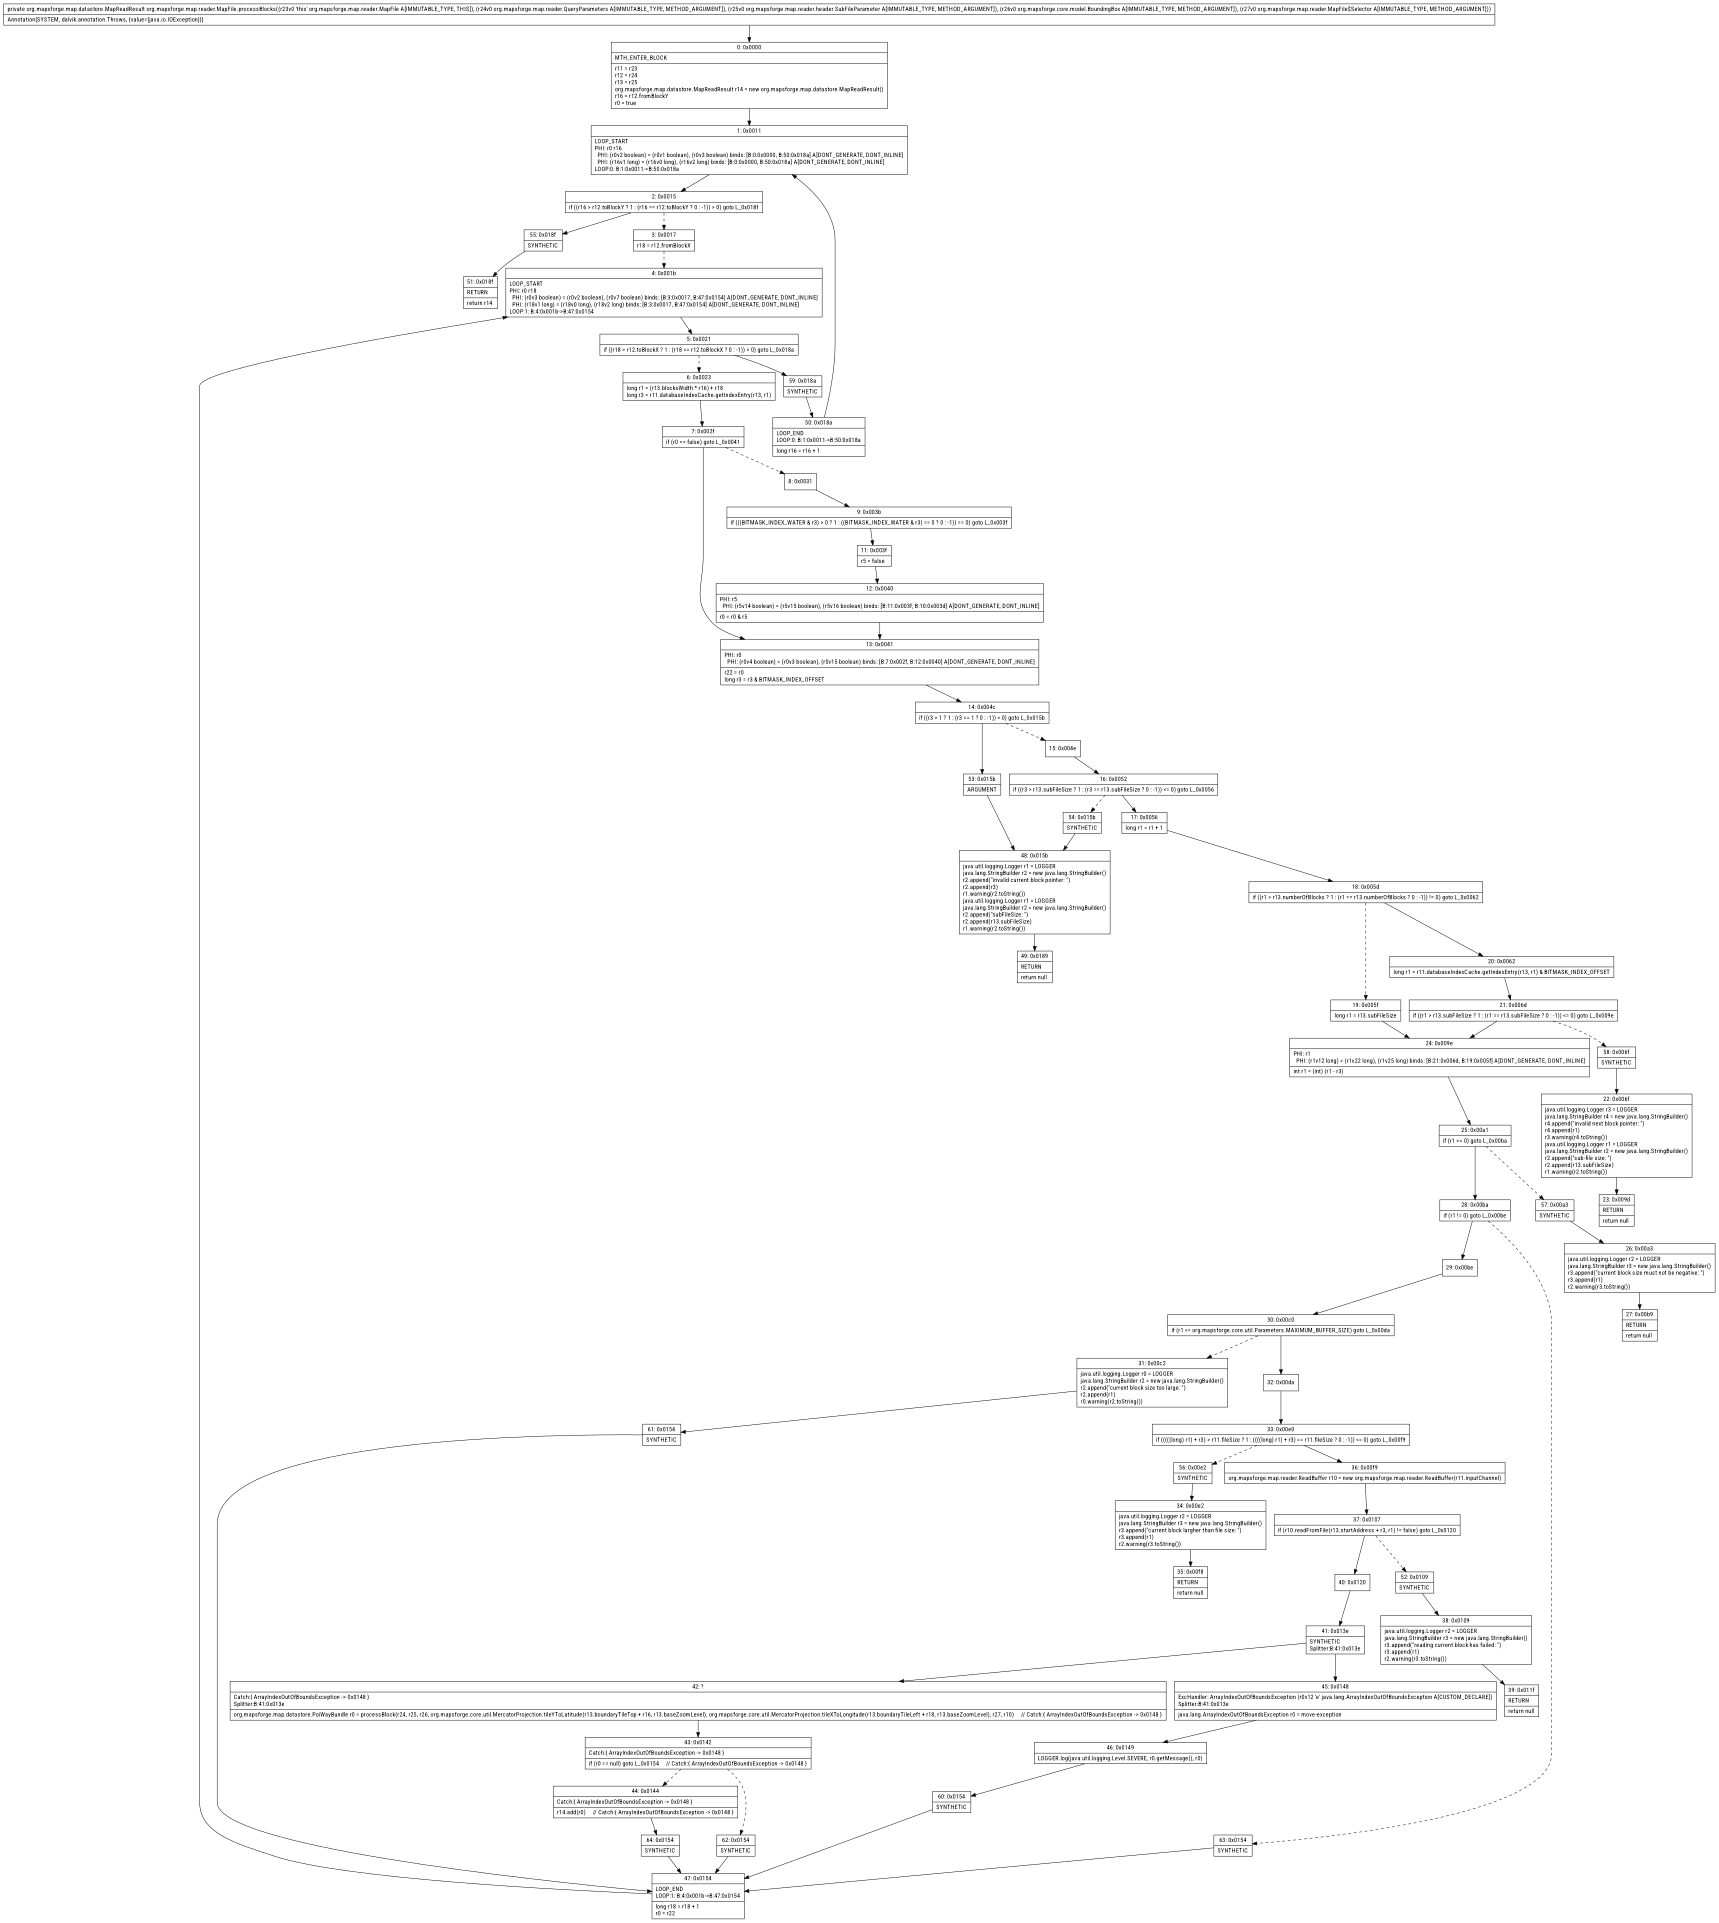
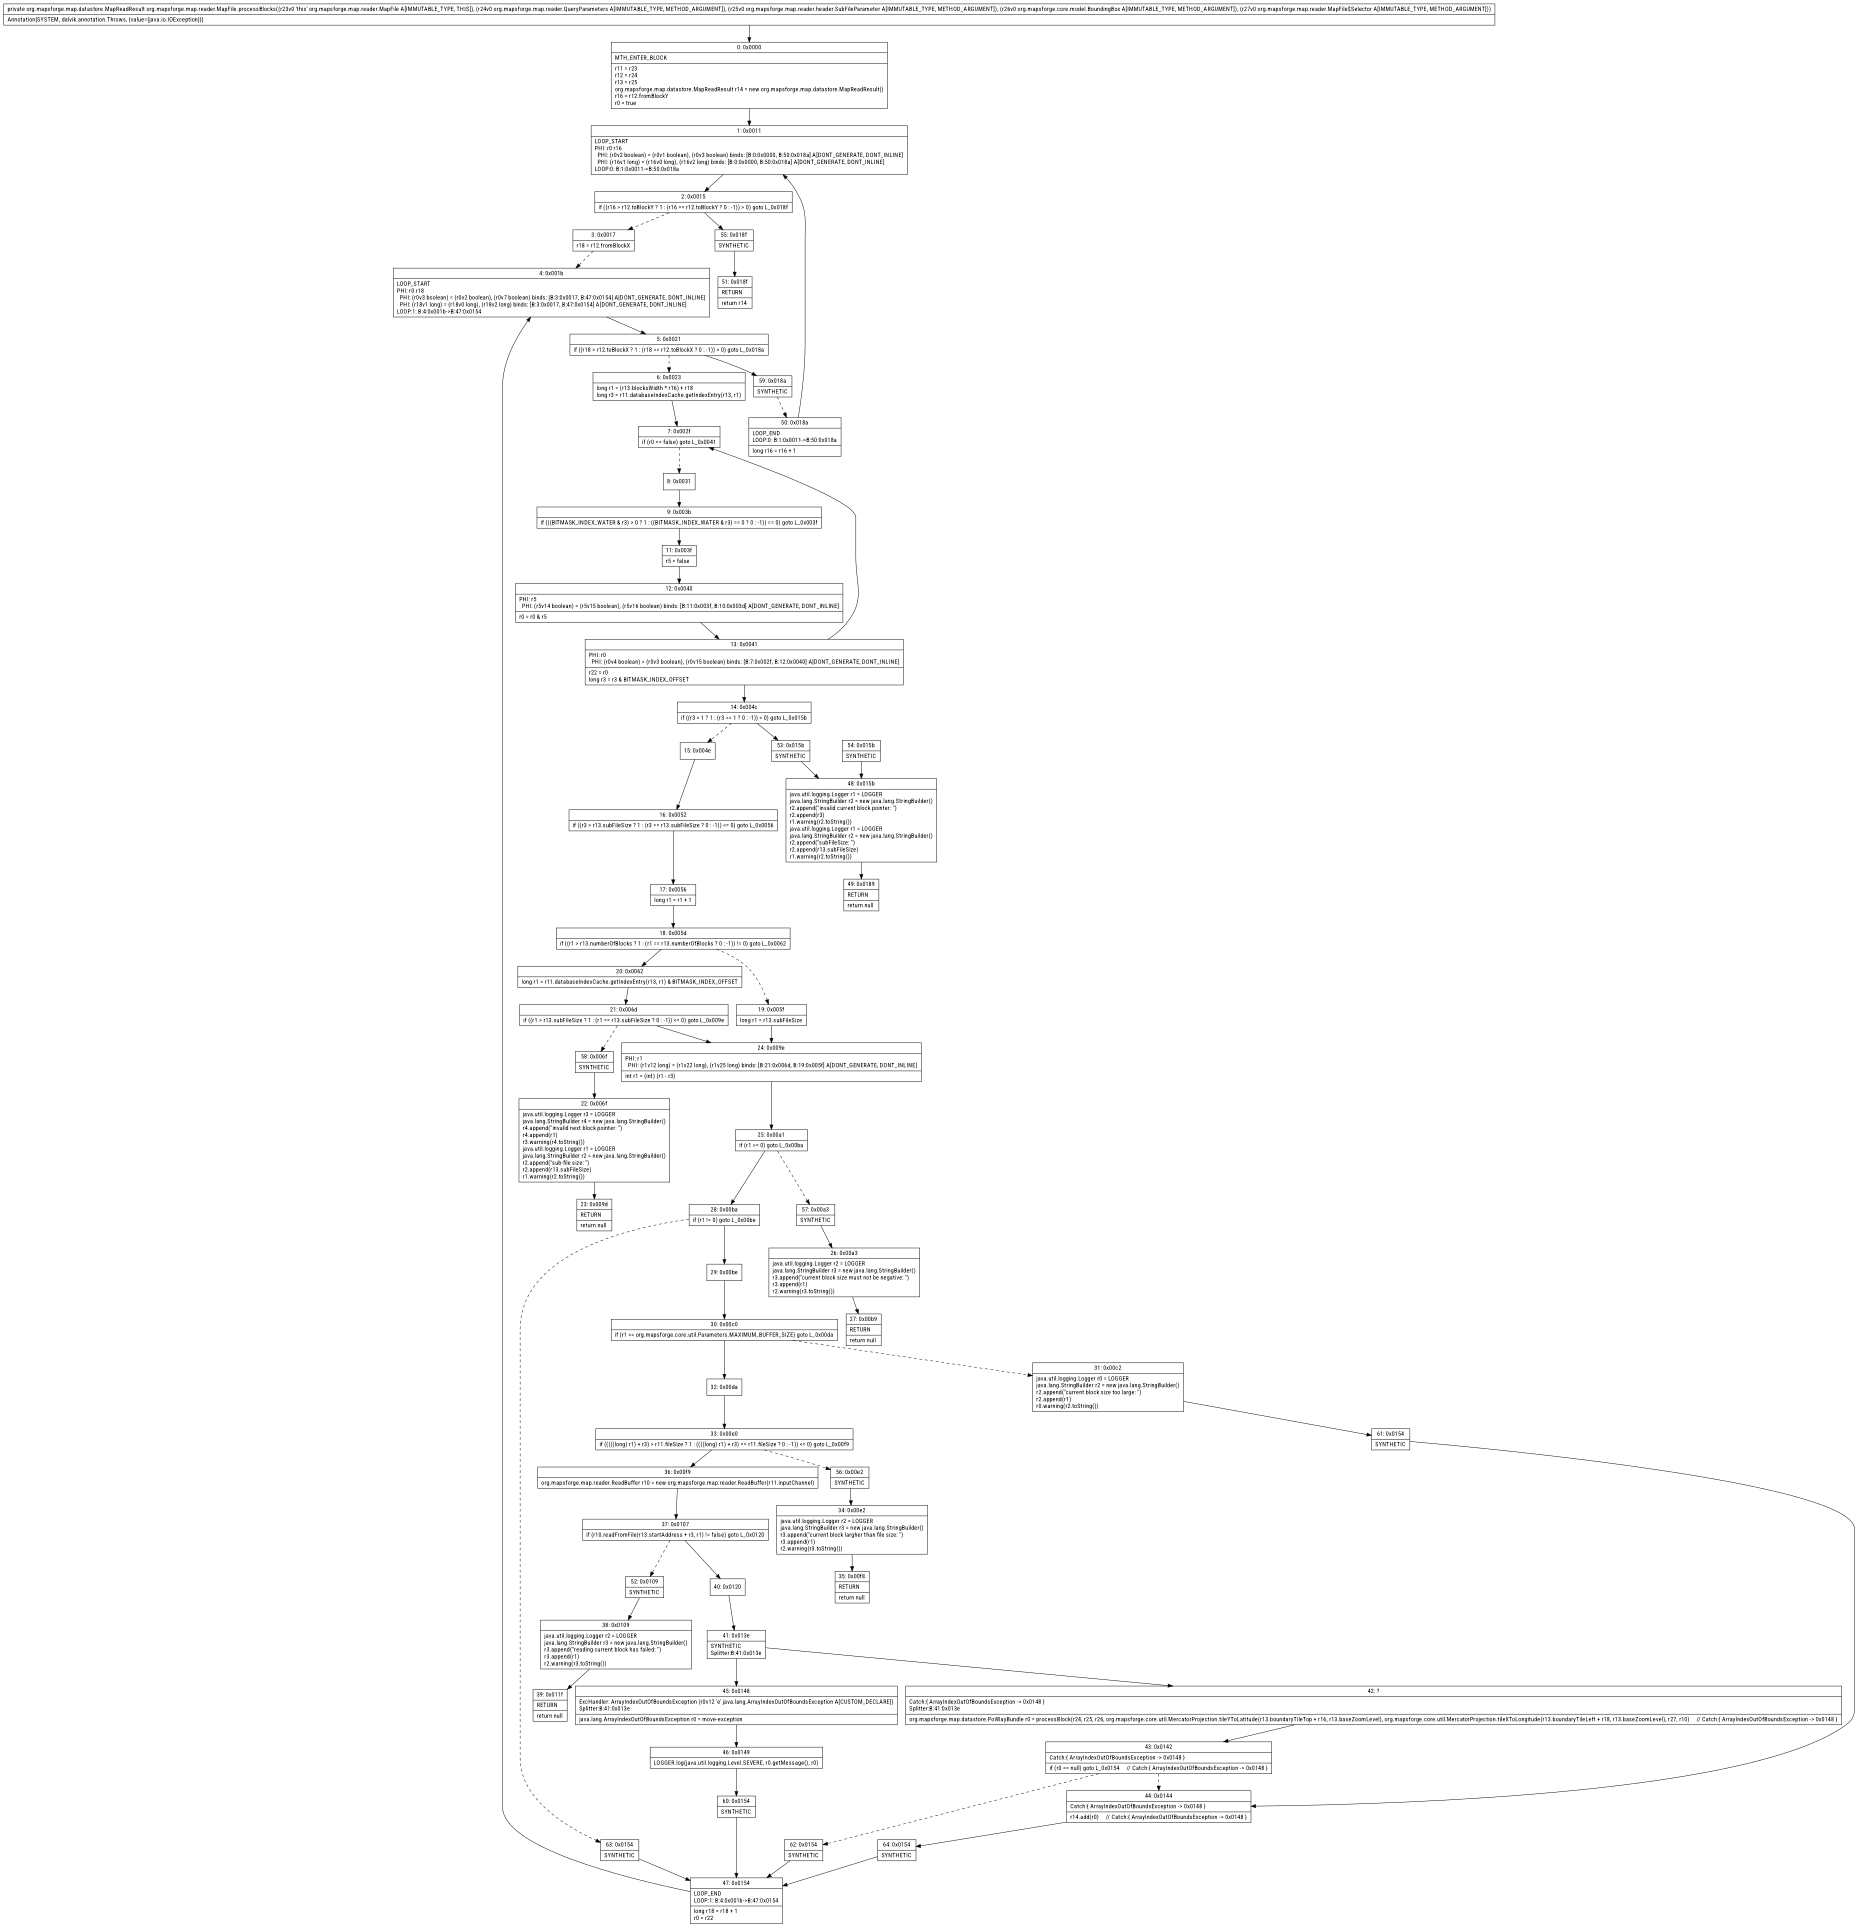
  digraph {
    fontname="Roboto Condensed"
    node [fontname="Roboto Condensed" shape=record]
    edge [fontname="Roboto Condensed"]
    n1 [label="{0\:\ 0x0000|MTH_ENTER_BLOCK\l|r11 = r23\lr12 = r24\lr13 = r25\lorg.mapsforge.map.datastore.MapReadResult r14 = new org.mapsforge.map.datastore.MapReadResult()\lr16 = r12.fromBlockY\lr0 = true\l}"]
    n2 [label="{1\:\ 0x0011|LOOP_START\lPHI: r0 r16 \l  PHI: (r0v2 boolean) = (r0v1 boolean), (r0v3 boolean) binds: [B:0:0x0000, B:50:0x018a] A[DONT_GENERATE, DONT_INLINE]\l  PHI: (r16v1 long) = (r16v0 long), (r16v2 long) binds: [B:0:0x0000, B:50:0x018a] A[DONT_GENERATE, DONT_INLINE]\lLOOP:0: B:1:0x0011\-\>B:50:0x018a\l}"]
    n3 [label="{2\:\ 0x0015|if ((r16 \> r12.toBlockY ? 1 : (r16 == r12.toBlockY ? 0 : \-1)) \> 0) goto L_0x018f\l}"]
    n4 [label="{3\:\ 0x0017|r18 = r12.fromBlockX\l}"]
    n5 [label="{55\:\ 0x018f|SYNTHETIC\l}"]
    n6 [label="{4\:\ 0x001b|LOOP_START\lPHI: r0 r18 \l  PHI: (r0v3 boolean) = (r0v2 boolean), (r0v7 boolean) binds: [B:3:0x0017, B:47:0x0154] A[DONT_GENERATE, DONT_INLINE]\l  PHI: (r18v1 long) = (r18v0 long), (r18v2 long) binds: [B:3:0x0017, B:47:0x0154] A[DONT_GENERATE, DONT_INLINE]\lLOOP:1: B:4:0x001b\-\>B:47:0x0154\l}"]
    n7 [label="{51\:\ 0x018f|RETURN\l|return r14\l}"]
    n8 [label="{5\:\ 0x0021|if ((r18 \> r12.toBlockX ? 1 : (r18 == r12.toBlockX ? 0 : \-1)) \> 0) goto L_0x018a\l}"]
    n9 [label="{6\:\ 0x0023|long r1 = (r13.blocksWidth * r16) + r18\llong r3 = r11.databaseIndexCache.getIndexEntry(r13, r1)\l}"]
    n10 [label="{59\:\ 0x018a|SYNTHETIC\l}"]
    n11 [label="{7\:\ 0x002f|if (r0 == false) goto L_0x0041\l}"]
    n12 [label="{50\:\ 0x018a|LOOP_END\lLOOP:0: B:1:0x0011\-\>B:50:0x018a\l|long r16 = r16 + 1\l}"]
    n13 [label="{8\:\ 0x0031}"]
    n14 [label="{13\:\ 0x0041|PHI: r0 \l  PHI: (r0v4 boolean) = (r0v3 boolean), (r0v15 boolean) binds: [B:7:0x002f, B:12:0x0040] A[DONT_GENERATE, DONT_INLINE]\l|r22 = r0\llong r3 = r3 & BITMASK_INDEX_OFFSET\l}"]
    n15 [label="{9\:\ 0x003b|if (((BITMASK_INDEX_WATER & r3) \> 0 ? 1 : ((BITMASK_INDEX_WATER & r3) == 0 ? 0 : \-1)) == 0) goto L_0x003f\l}"]
    n16 [label="{14\:\ 0x004c|if ((r3 \> 1 ? 1 : (r3 == 1 ? 0 : \-1)) \< 0) goto L_0x015b\l}"]
    n17 [label="{11\:\ 0x003f|r5 = false\l}"]
    n18 [label="{12\:\ 0x0040|PHI: r5 \l  PHI: (r5v14 boolean) = (r5v15 boolean), (r5v16 boolean) binds: [B:11:0x003f, B:10:0x003d] A[DONT_GENERATE, DONT_INLINE]\l|r0 = r0 & r5\l}"]
    n19 [label="{15\:\ 0x004e}"]
-   n20 [label="{53\:\ 0x015b|ARGUMENT\l}"]
+   n20 [label="{53\:\ 0x015b|SYNTHETIC\l}"]
    n21 [label="{16\:\ 0x0052|if ((r3 \> r13.subFileSize ? 1 : (r3 == r13.subFileSize ? 0 : \-1)) \<= 0) goto L_0x0056\l}"]
    n22 [label="{48\:\ 0x015b|java.util.logging.Logger r1 = LOGGER\ljava.lang.StringBuilder r2 = new java.lang.StringBuilder()\lr2.append(\"invalid current block pointer: \")\lr2.append(r3)\lr1.warning(r2.toString())\ljava.util.logging.Logger r1 = LOGGER\ljava.lang.StringBuilder r2 = new java.lang.StringBuilder()\lr2.append(\"subFileSize: \")\lr2.append(r13.subFileSize)\lr1.warning(r2.toString())\l}"]
    n23 [label="{17\:\ 0x0056|long r1 = r1 + 1\l}"]
    n24 [label="{54\:\ 0x015b|SYNTHETIC\l}"]
    n25 [label="{18\:\ 0x005d|if ((r1 \> r13.numberOfBlocks ? 1 : (r1 == r13.numberOfBlocks ? 0 : \-1)) != 0) goto L_0x0062\l}"]
    n26 [label="{19\:\ 0x005f|long r1 = r13.subFileSize\l}"]
    n27 [label="{20\:\ 0x0062|long r1 = r11.databaseIndexCache.getIndexEntry(r13, r1) & BITMASK_INDEX_OFFSET\l}"]
    n28 [label="{24\:\ 0x009e|PHI: r1 \l  PHI: (r1v12 long) = (r1v22 long), (r1v25 long) binds: [B:21:0x006d, B:19:0x005f] A[DONT_GENERATE, DONT_INLINE]\l|int r1 = (int) (r1 \- r3)\l}"]
    n29 [label="{21\:\ 0x006d|if ((r1 \> r13.subFileSize ? 1 : (r1 == r13.subFileSize ? 0 : \-1)) \<= 0) goto L_0x009e\l}"]
    n30 [label="{25\:\ 0x00a1|if (r1 \>= 0) goto L_0x00ba\l}"]
    n31 [label="{58\:\ 0x006f|SYNTHETIC\l}"]
    n32 [label="{22\:\ 0x006f|java.util.logging.Logger r3 = LOGGER\ljava.lang.StringBuilder r4 = new java.lang.StringBuilder()\lr4.append(\"invalid next block pointer: \")\lr4.append(r1)\lr3.warning(r4.toString())\ljava.util.logging.Logger r1 = LOGGER\ljava.lang.StringBuilder r2 = new java.lang.StringBuilder()\lr2.append(\"sub\-file size: \")\lr2.append(r13.subFileSize)\lr1.warning(r2.toString())\l}"]
    n33 [label="{23\:\ 0x009d|RETURN\l|return null\l}"]
    n34 [label="{28\:\ 0x00ba|if (r1 != 0) goto L_0x00be\l}"]
    n35 [label="{57\:\ 0x00a3|SYNTHETIC\l}"]
    n36 [label="{29\:\ 0x00be}"]
    n37 [label="{63\:\ 0x0154|SYNTHETIC\l}"]
    n38 [label="{26\:\ 0x00a3|java.util.logging.Logger r2 = LOGGER\ljava.lang.StringBuilder r3 = new java.lang.StringBuilder()\lr3.append(\"current block size must not be negative: \")\lr3.append(r1)\lr2.warning(r3.toString())\l}"]
    n39 [label="{27\:\ 0x00b9|RETURN\l|return null\l}"]
    n40 [label="{30\:\ 0x00c0|if (r1 \<= org.mapsforge.core.util.Parameters.MAXIMUM_BUFFER_SIZE) goto L_0x00da\l}"]
    n41 [label="{47\:\ 0x0154|LOOP_END\lLOOP:1: B:4:0x001b\-\>B:47:0x0154\l|long r18 = r18 + 1\lr0 = r22\l}"]
    n42 [label="{31\:\ 0x00c2|java.util.logging.Logger r0 = LOGGER\ljava.lang.StringBuilder r2 = new java.lang.StringBuilder()\lr2.append(\"current block size too large: \")\lr2.append(r1)\lr0.warning(r2.toString())\l}"]
    n43 [label="{32\:\ 0x00da}"]
    n44 [label="{61\:\ 0x0154|SYNTHETIC\l}"]
    n45 [label="{33\:\ 0x00e0|if (((((long) r1) + r3) \> r11.fileSize ? 1 : ((((long) r1) + r3) == r11.fileSize ? 0 : \-1)) \<= 0) goto L_0x00f9\l}"]
    n46 [label="{36\:\ 0x00f9|org.mapsforge.map.reader.ReadBuffer r10 = new org.mapsforge.map.reader.ReadBuffer(r11.inputChannel)\l}"]
    n47 [label="{56\:\ 0x00e2|SYNTHETIC\l}"]
    n48 [label="{37\:\ 0x0107|if (r10.readFromFile(r13.startAddress + r3, r1) != false) goto L_0x0120\l}"]
    n49 [label="{34\:\ 0x00e2|java.util.logging.Logger r2 = LOGGER\ljava.lang.StringBuilder r3 = new java.lang.StringBuilder()\lr3.append(\"current block largher than file size: \")\lr3.append(r1)\lr2.warning(r3.toString())\l}"]
    n50 [label="{35\:\ 0x00f8|RETURN\l|return null\l}"]
    n51 [label="{40\:\ 0x0120}"]
    n52 [label="{52\:\ 0x0109|SYNTHETIC\l}"]
    n53 [label="{41\:\ 0x013e|SYNTHETIC\lSplitter:B:41:0x013e\l}"]
    n54 [label="{38\:\ 0x0109|java.util.logging.Logger r2 = LOGGER\ljava.lang.StringBuilder r3 = new java.lang.StringBuilder()\lr3.append(\"reading current block has failed: \")\lr3.append(r1)\lr2.warning(r3.toString())\l}"]
    n55 [label="{39\:\ 0x011f|RETURN\l|return null\l}"]
    n56 [label="{42\:\ ?|Catch:\{ ArrayIndexOutOfBoundsException \-\> 0x0148 \}\lSplitter:B:41:0x013e\l|org.mapsforge.map.datastore.PoiWayBundle r0 = processBlock(r24, r25, r26, org.mapsforge.core.util.MercatorProjection.tileYToLatitude(r13.boundaryTileTop + r16, r13.baseZoomLevel), org.mapsforge.core.util.MercatorProjection.tileXToLongitude(r13.boundaryTileLeft + r18, r13.baseZoomLevel), r27, r10)     \/\/ Catch:\{ ArrayIndexOutOfBoundsException \-\> 0x0148 \}\l}"]
    n57 [label="{45\:\ 0x0148|ExcHandler: ArrayIndexOutOfBoundsException (r0v12 'e' java.lang.ArrayIndexOutOfBoundsException A[CUSTOM_DECLARE])\lSplitter:B:41:0x013e\l|java.lang.ArrayIndexOutOfBoundsException r0 = move\-exception\l}"]
    n58 [label="{43\:\ 0x0142|Catch:\{ ArrayIndexOutOfBoundsException \-\> 0x0148 \}\l|if (r0 == null) goto L_0x0154     \/\/ Catch:\{ ArrayIndexOutOfBoundsException \-\> 0x0148 \}\l}"]
    n59 [label="{46\:\ 0x0149|LOGGER.log(java.util.logging.Level.SEVERE, r0.getMessage(), r0)\l}"]
    n60 [label="{44\:\ 0x0144|Catch:\{ ArrayIndexOutOfBoundsException \-\> 0x0148 \}\l|r14.add(r0)     \/\/ Catch:\{ ArrayIndexOutOfBoundsException \-\> 0x0148 \}\l}"]
    n61 [label="{62\:\ 0x0154|SYNTHETIC\l}"]
    n62 [label="{64\:\ 0x0154|SYNTHETIC\l}"]
    n63 [label="{60\:\ 0x0154|SYNTHETIC\l}"]
    n64 [label="{49\:\ 0x0189|RETURN\l|return null\l}"]
    n65 [label="{private org.mapsforge.map.datastore.MapReadResult org.mapsforge.map.reader.MapFile.processBlocks((r23v0 'this' org.mapsforge.map.reader.MapFile A[IMMUTABLE_TYPE, THIS]), (r24v0 org.mapsforge.map.reader.QueryParameters A[IMMUTABLE_TYPE, METHOD_ARGUMENT]), (r25v0 org.mapsforge.map.reader.header.SubFileParameter A[IMMUTABLE_TYPE, METHOD_ARGUMENT]), (r26v0 org.mapsforge.core.model.BoundingBox A[IMMUTABLE_TYPE, METHOD_ARGUMENT]), (r27v0 org.mapsforge.map.reader.MapFile$Selector A[IMMUTABLE_TYPE, METHOD_ARGUMENT]))  | Annotation[SYSTEM, dalvik.annotation.Throws, \{value=[java.io.IOException]\}]\l}"]
    n1 -> n2
    n2 -> n3
    n3 -> n4 [style=dashed]
    n3 -> n5
    n4 -> n6 [style=dashed]
    n5 -> n7
    n6 -> n8
    n8 -> n9 [style=dashed]
    n8 -> n10
    n9 -> n11
-   n10 -> n12
+   n10 -> n12 [style=dashed]
    n11 -> n13 [style=dashed]
-   n11 -> n14
+   n14 -> n11
    n12 -> n2
    n13 -> n15
    n14 -> n16
    n15 -> n17
    n16 -> n19 [style=dashed]
    n16 -> n20
    n17 -> n18
    n18 -> n14
    n19 -> n21
    n20 -> n22
    n21 -> n23
-   n21 -> n24 [style=dashed]
    n22 -> n64
    n23 -> n25
    n24 -> n22
    n25 -> n26 [style=dashed]
    n25 -> n27
    n26 -> n28
    n27 -> n29
    n28 -> n30
    n29 -> n28
    n29 -> n31 [style=dashed]
    n30 -> n34
    n30 -> n35 [style=dashed]
    n31 -> n32
    n32 -> n33
    n34 -> n36
    n34 -> n37 [style=dashed]
    n35 -> n38
    n36 -> n40
    n37 -> n41
    n38 -> n39
    n40 -> n42 [style=dashed]
    n40 -> n43
    n41 -> n6
    n42 -> n44
    n43 -> n45
-   n44 -> n41
+   n44 -> n60
    n45 -> n46
    n45 -> n47 [style=dashed]
    n46 -> n48
    n47 -> n49
    n48 -> n51
    n48 -> n52 [style=dashed]
    n49 -> n50
    n51 -> n53
    n52 -> n54
    n53 -> n56
    n53 -> n57
    n54 -> n55
    n56 -> n58
    n57 -> n59
    n58 -> n60 [style=dashed]
    n58 -> n61 [style=dashed]
    n59 -> n63
    n60 -> n62
    n61 -> n41
    n62 -> n41
    n63 -> n41
    n65 -> n1
  }
